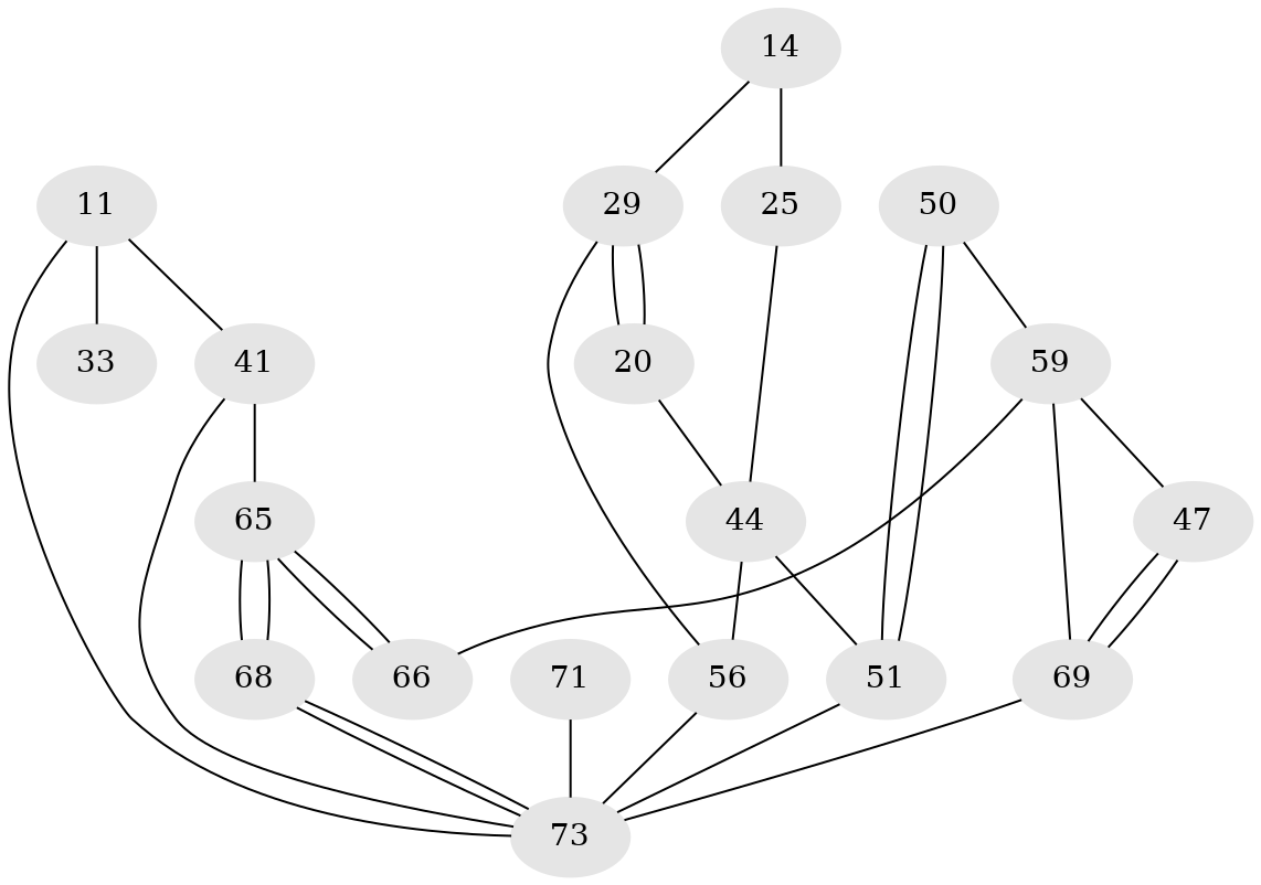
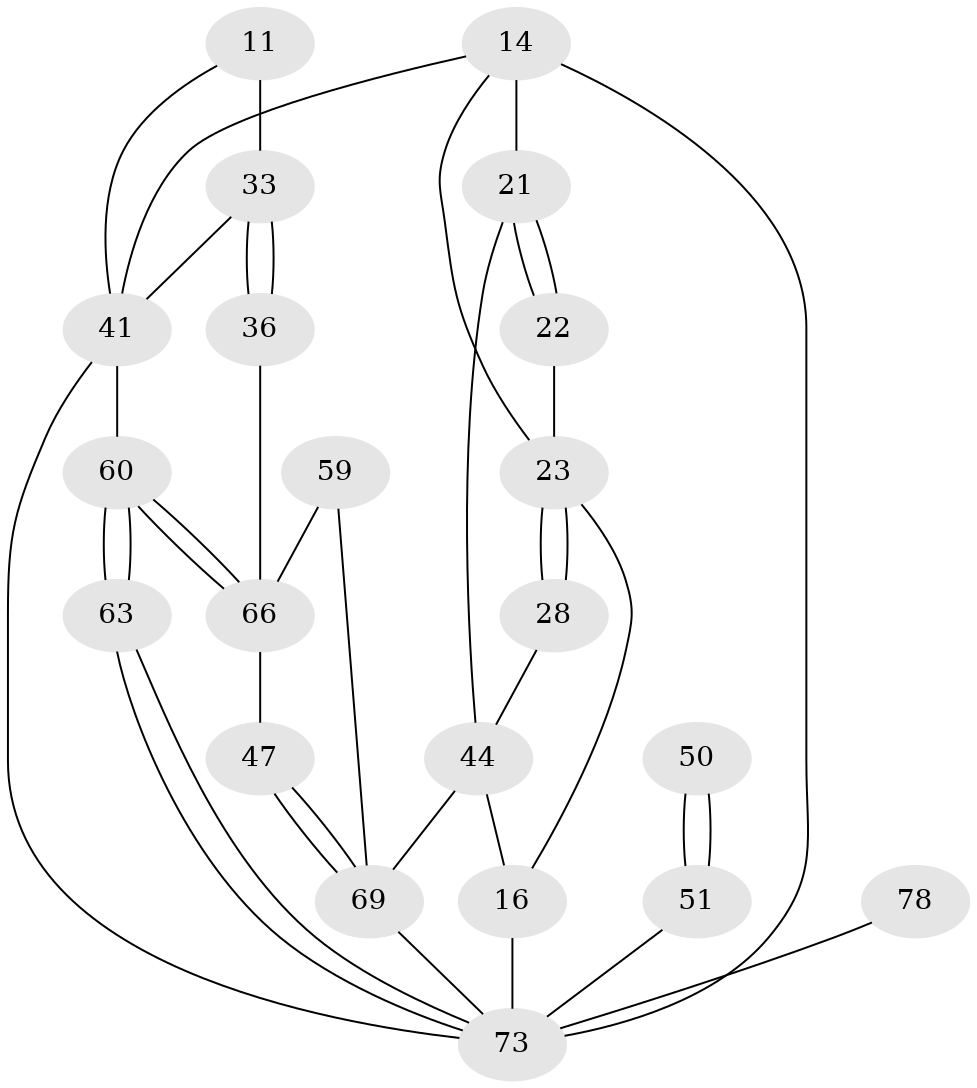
  graph {
    node [color=gray90 style=filled]
    33 [super="+25+31"]
    11
    41 [super="+37+10+6"]
+   36
    73 [super="+70+64+72+55"]
-   65 [super="+39+45"]
+   65 [super="+39+45" label=60]
    14 [super="+13+7"]
-   21 [super="+20" label=25]
-   23 [super="+15+16" label=29]
+   21 [super="+20"]
+   23 [super="+15+16"]
+   22
    44 [super="+43+30+29"]
-   28 [label=20]
-   56 [super="+48"]
+   28
+   56 [super="+48" label=16]
    51 [super="+42+35+34+32"]
    66 [super="+52+40"]
    n16 [label=47]
-   68
+   68 [label=63]
    50 [super="+49"]
    59 [super="+54+53"]
    69 [super="+61+60+63"]
-   71
+   71 [label=78]
+   33 -- 41
+   33 -- 36 [weight=2]
+   33 -- 36
    11 -- 33 [weight=2]
    11 -- 41
    41 -- 73 [weight=2]
    41 -- 65 [weight=2]
+   36 -- 66
    65 -- 66 [weight=2]
    65 -- 66
    65 -- 68 [weight=2]
    65 -- 68
-   11 -- 73
+   14 -- 41 [weight=2]
+   14 -- 73
    14 -- 21 [weight=3]
    14 -- 23
+   21 -- 22 [weight=2]
+   21 -- 22
    21 -- 44
    23 -- 28 [weight=2]
    23 -- 28
    23 -- 56
+   22 -- 23
    44 -- 56 [weight=2]
-   44 -- 51 [weight=3]
+   44 -- 69 [weight=3]
    28 -- 44
    56 -- 73 [weight=4]
    51 -- 73
-   59 -- n16
+   66 -- n16
    n16 -- 69 [weight=2]
    n16 -- 69
    68 -- 73
    68 -- 73
    50 -- 51 [weight=2]
    50 -- 51
-   50 -- 59 [weight=2]
    59 -- 66
    59 -- 69 [weight=2]
    69 -- 73 [weight=2]
    71 -- 73 [weight=3]
  }
